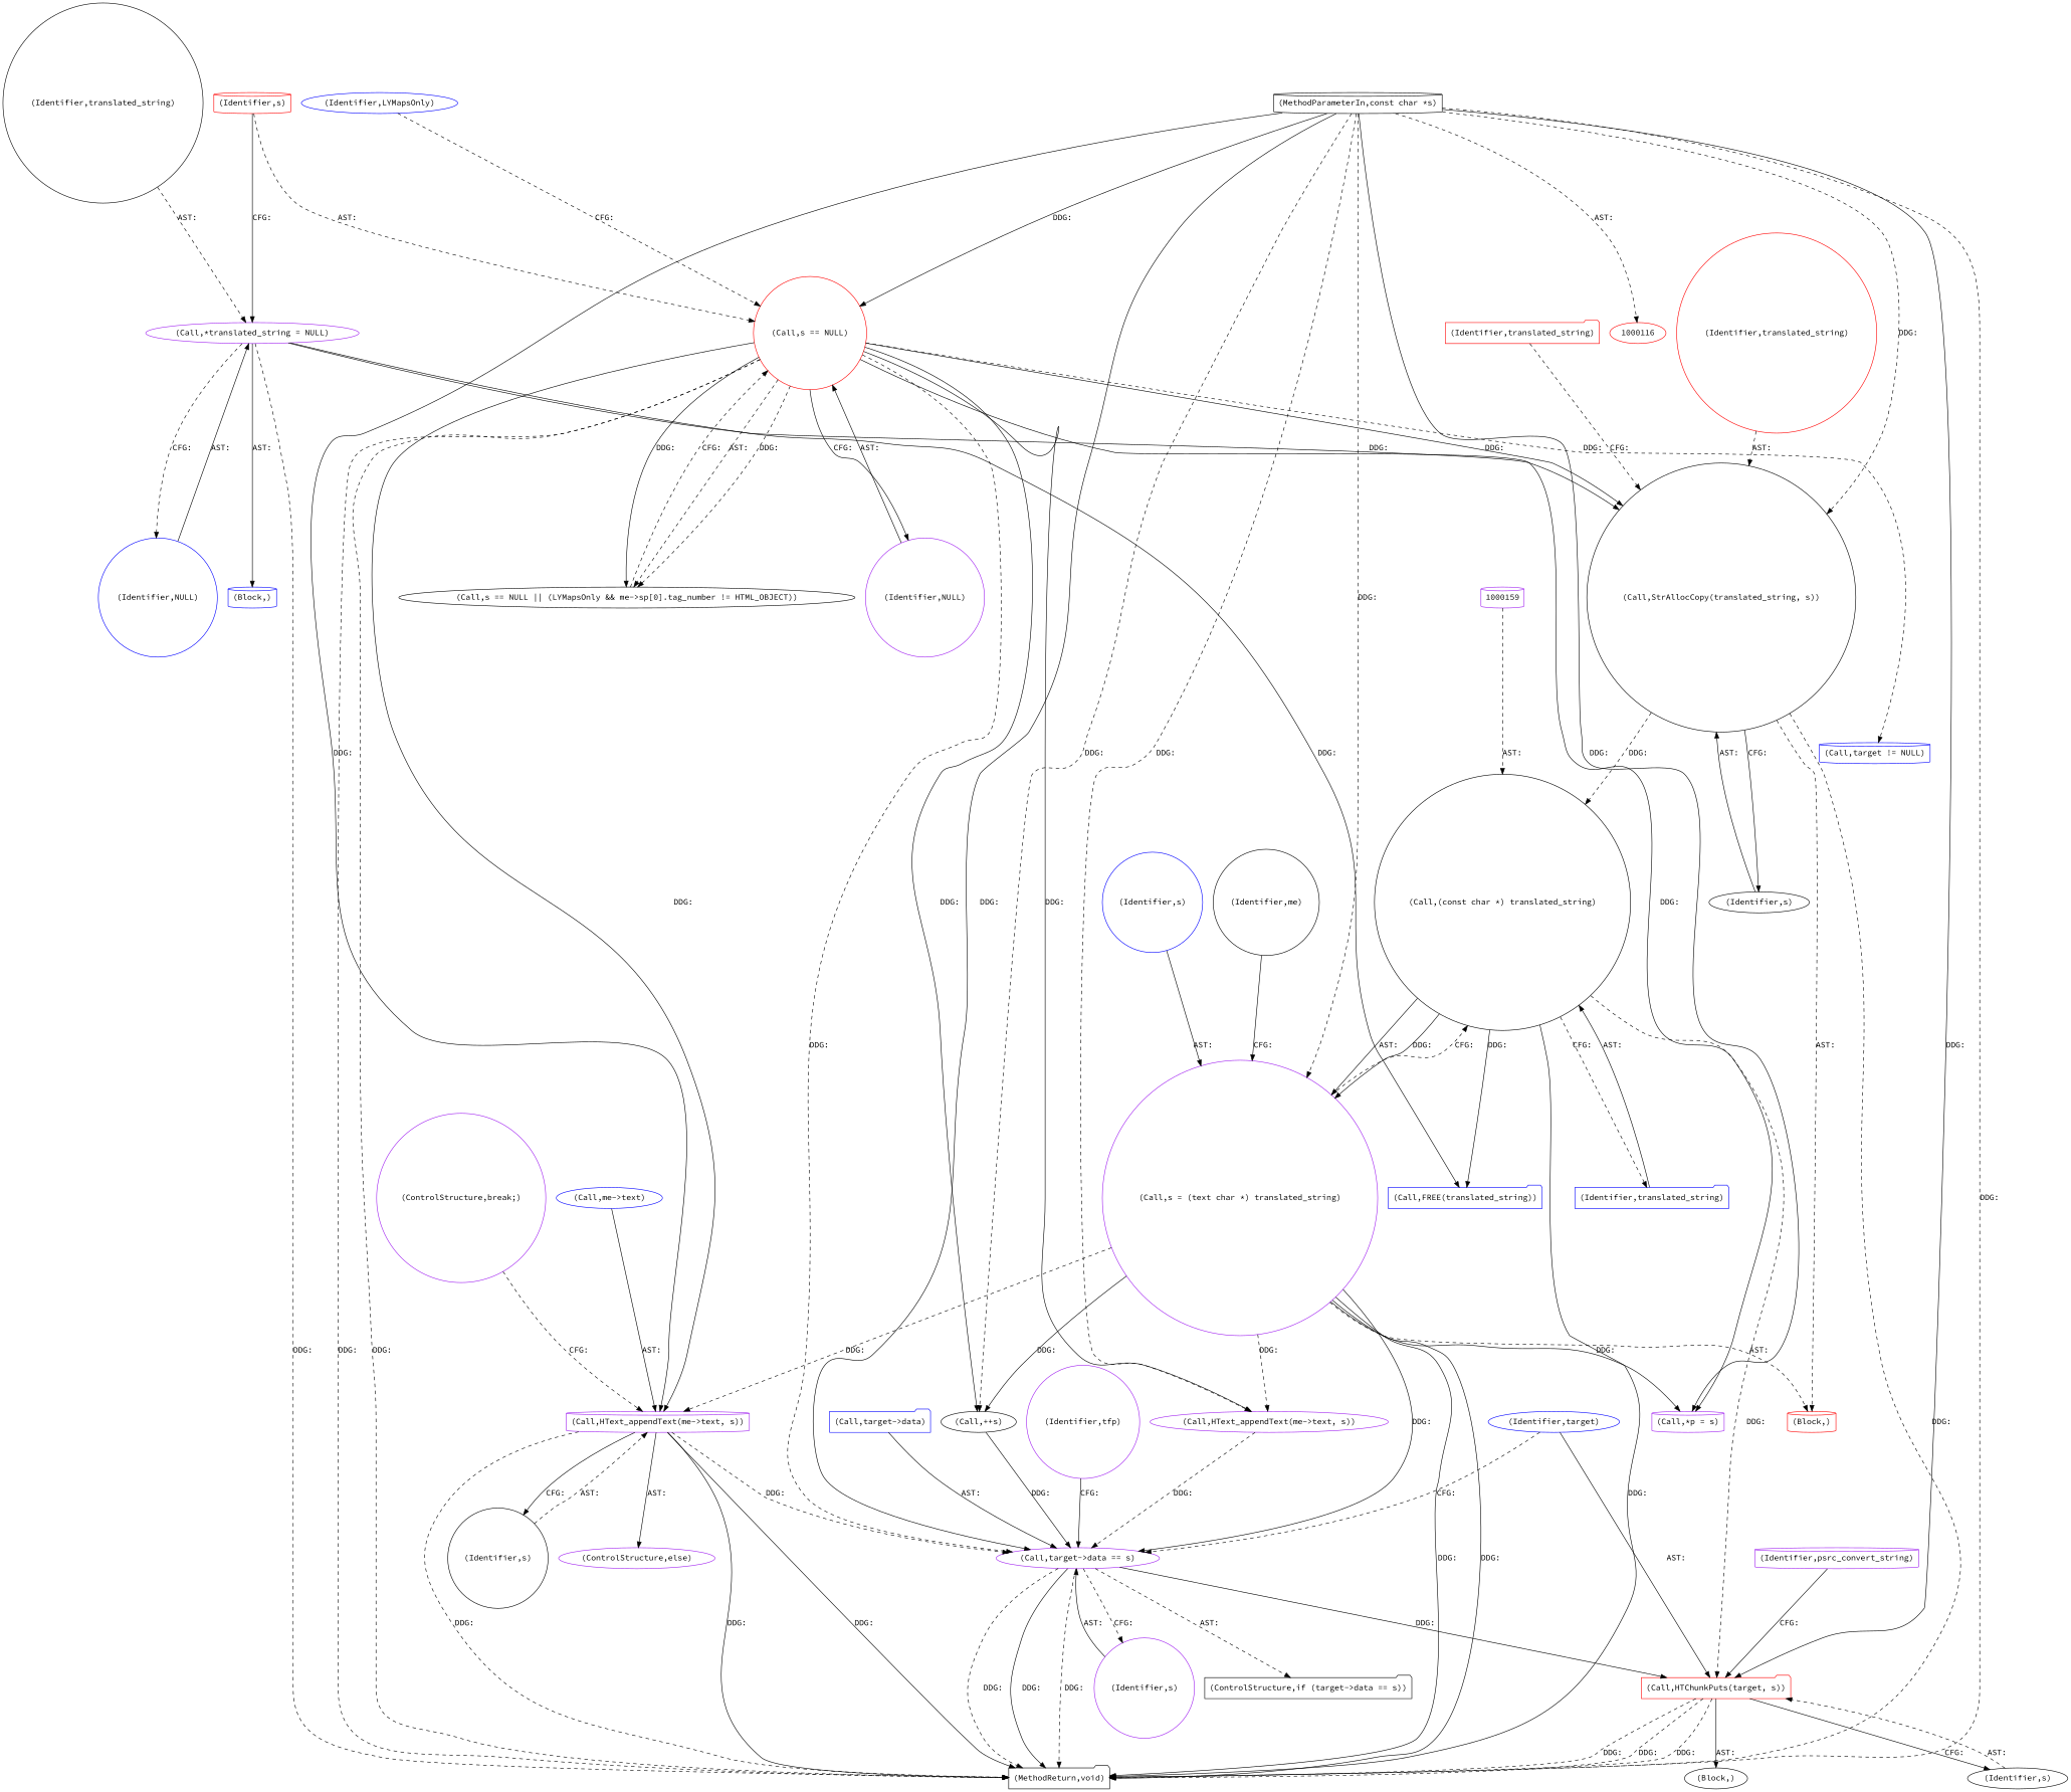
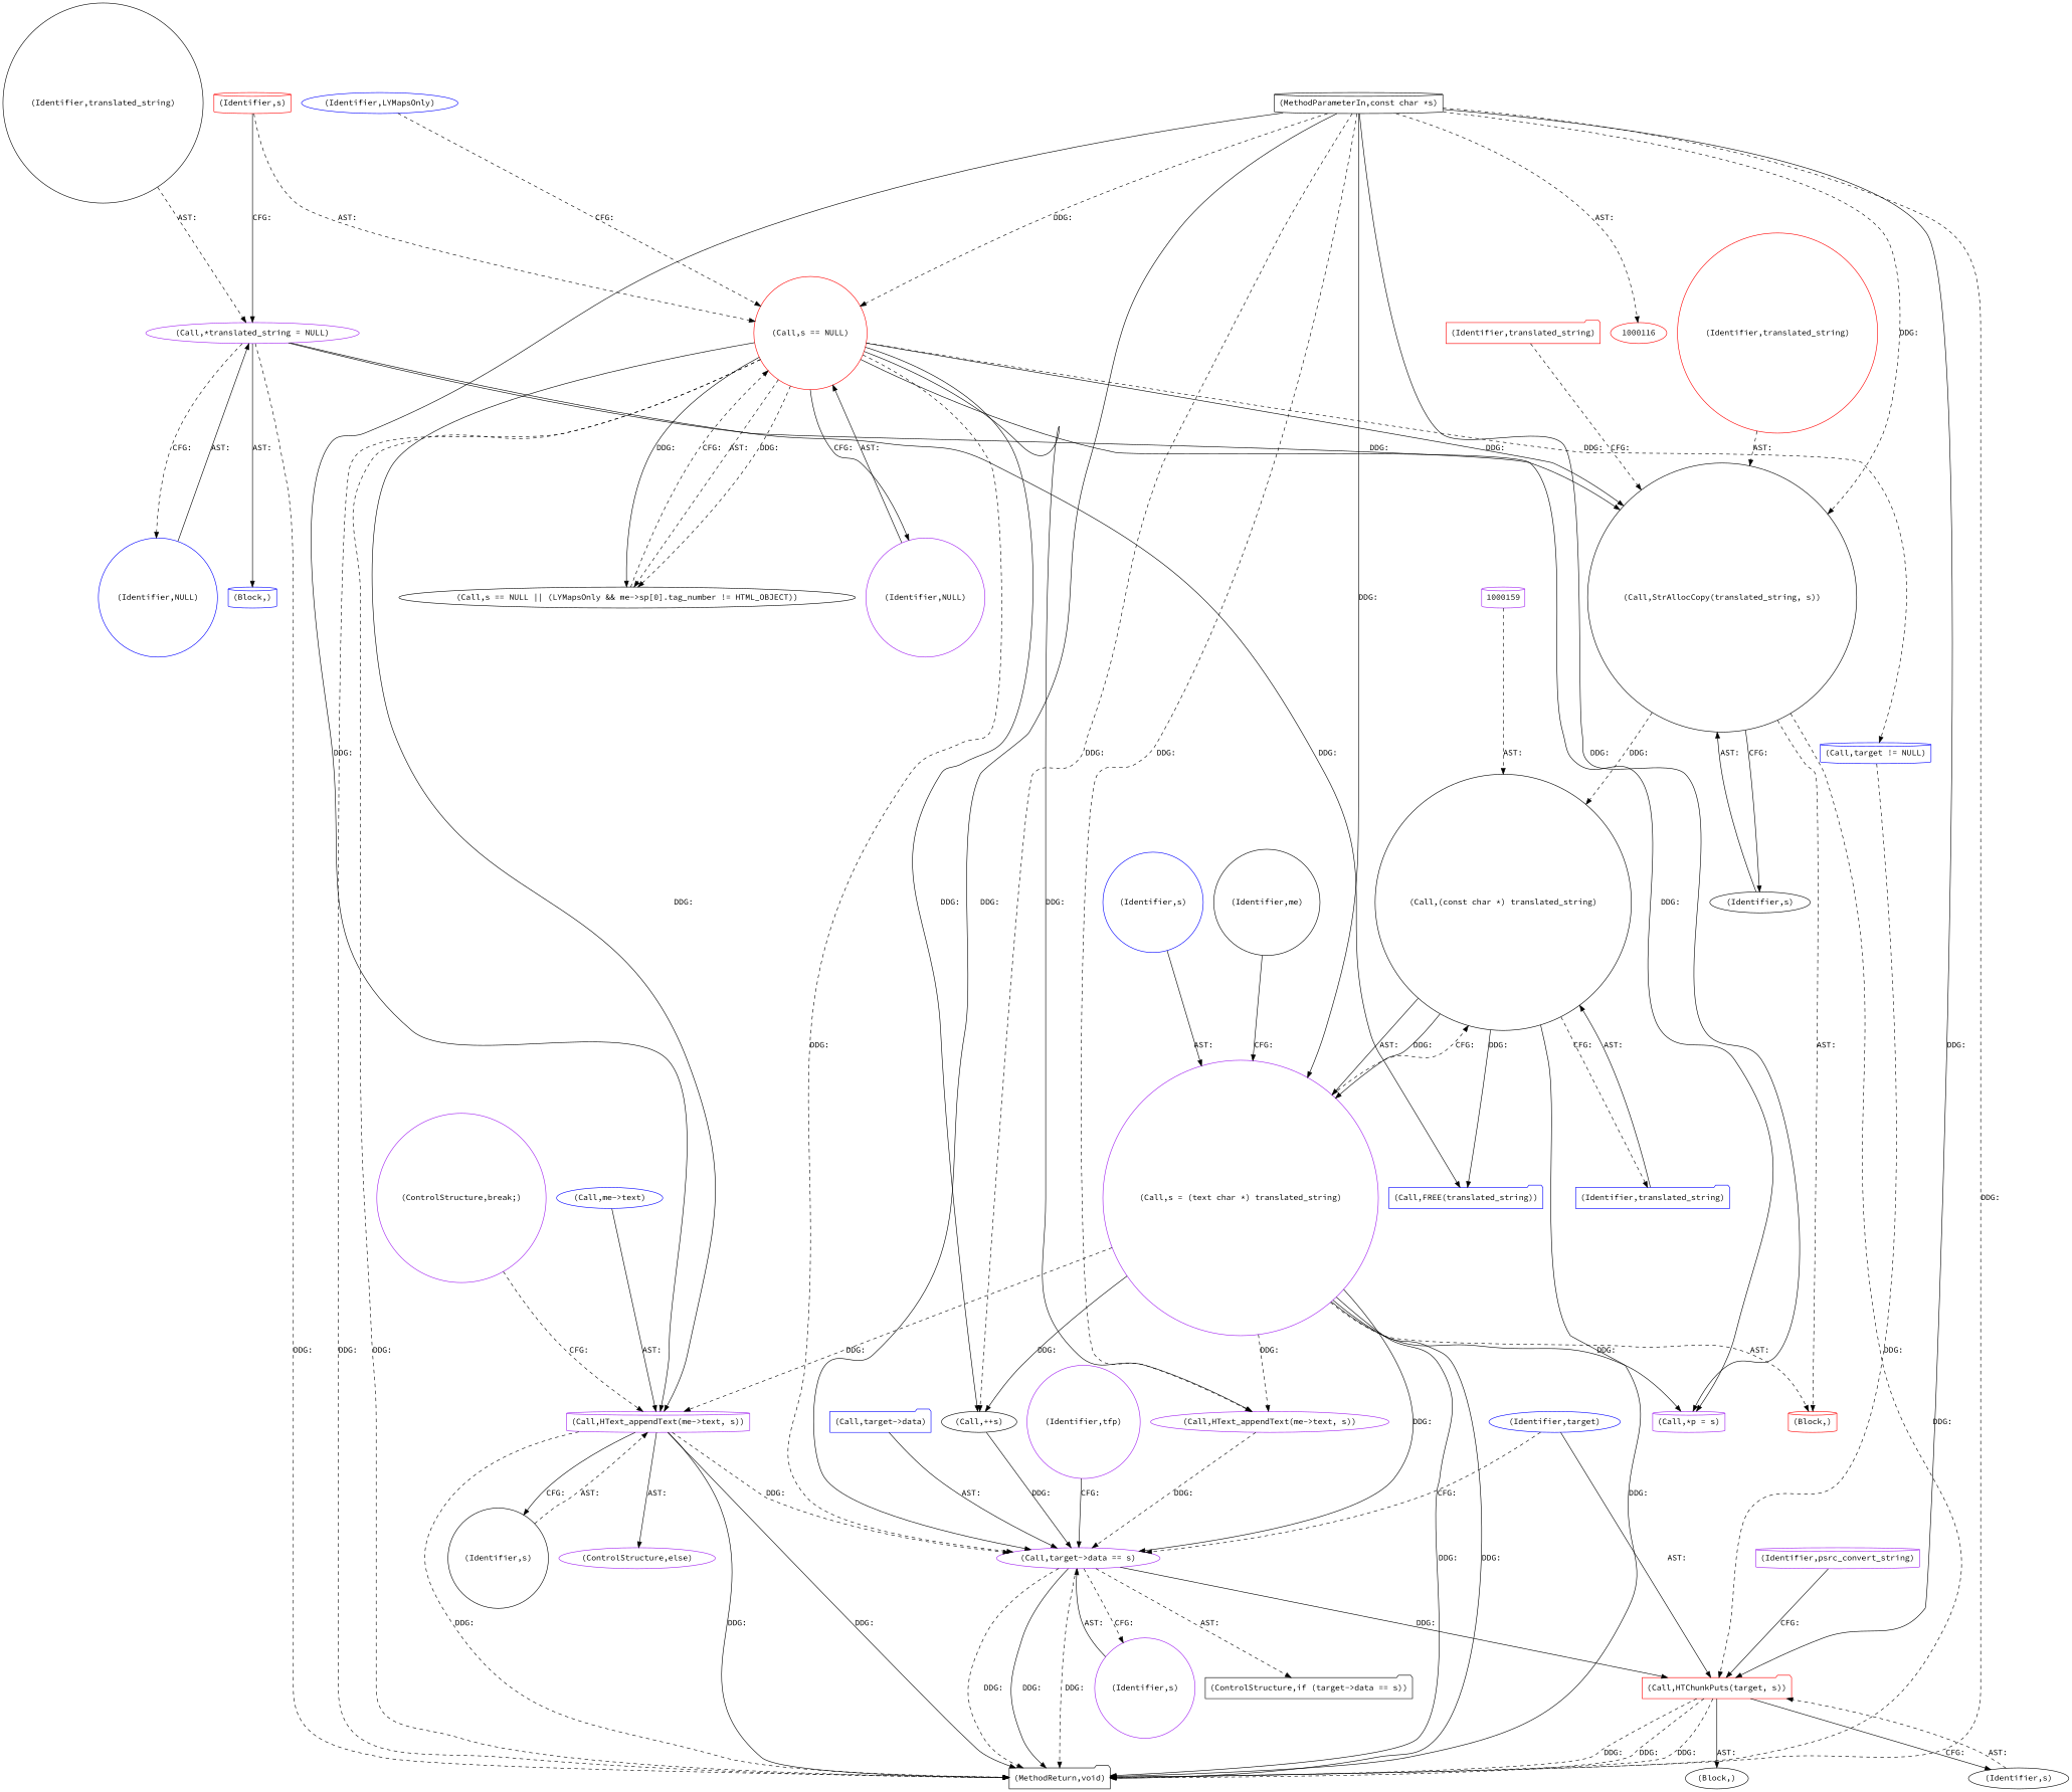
  digraph {
    fontname="Source Code Pro"
    node [color=purple fontname="Source Code Pro" shape=circle]
    edge [fontname="Source Code Pro" style=solid]
    n1 [label="(Call,HText_appendText(me->text, s))" shape=cylinder]
    n2 [label="(Call,target->data == s)" shape=ellipse]
    n3 [color=black label="(Identifier,s)"]
    n4 [color=black label="(MethodReturn,void)" shape=folder]
    n5 [label="(ControlStructure,else)" shape=ellipse]
    n6 [color=red label="(Call,HTChunkPuts(target, s))" shape=folder]
    n7 [label="(Identifier,s)"]
    n8 [color=black label="(ControlStructure,if (target->data == s))" shape=folder]
    n9 [label="(Call,s = (text char *) translated_string)"]
    n10 [color=black label="(Call,(const char *) translated_string)"]
    n11 [label="(Call,HText_appendText(me->text, s))" shape=ellipse]
    n12 [color=black label="(Call,++s)" shape=ellipse]
    n13 [label="(Call,*p = s)" shape=cylinder]
    n14 [color=red label="(Block,)" shape=cylinder]
    n15 [color=blue label="(Call,FREE(translated_string))" shape=folder]
    n16 [color=blue label="(Identifier,translated_string)" shape=folder]
    n17 [color=black label="(Call,StrAllocCopy(translated_string, s))"]
    n18 [color=black label="(Identifier,s)" shape=ellipse]
    n19 [label="(Call,*translated_string = NULL)" shape=ellipse]
    n20 [color=blue label="(Block,)" shape=cylinder]
    n21 [color=blue label="(Identifier,NULL)"]
    n22 [color=red label="(Call,s == NULL)"]
    n23 [color=blue label="(Call,target != NULL)" shape=cylinder]
    n24 [color=black label="(Call,s == NULL || (LYMapsOnly && me->sp[0].tag_number != HTML_OBJECT))" shape=ellipse]
    n25 [label="(Identifier,NULL)"]
    n26 [color=black label="(MethodParameterIn,const char *s)" shape=cylinder]
    1000116 [color=red shape=ellipse]
    n28 [color=black label="(Block,)" shape=ellipse]
    n29 [color=black label="(Identifier,s)" shape=ellipse]
    n30 [color=blue label="(Identifier,LYMapsOnly)" shape=ellipse]
    n31 [color=blue label="(Call,me->text)" shape=ellipse]
    n32 [color=blue label="(Identifier,s)"]
    n33 [color=blue label="(Call,target->data)" shape=folder]
    n34 [color=black label="(Identifier,translated_string)"]
    n35 [label="(Identifier,psrc_convert_string)" shape=cylinder]
    n36 [label="(Identifier,tfp)"]
    n37 [color=red label="(Identifier,translated_string)"]
    n38 [color=red label="(Identifier,translated_string)" shape=folder]
    n39 [label="(ControlStructure,break;)"]
    n40 [color=blue label="(Identifier,target)" shape=ellipse]
    n41 [color=red label="(Identifier,s)" shape=cylinder]
    n42 [color=black label="(Identifier,me)"]
    1000159 [shape=cylinder]
    n1 -> n2 [label="DDG: " style=dashed]
    n1 -> n3 [label="CFG: "]
    n1 -> n4 [label="DDG: " style=dashed]
    n1 -> n4 [label="DDG: "]
    n1 -> n4 [label="DDG: "]
    n1 -> n5 [label="AST: "]
    n2 -> n4 [label="DDG: "]
    n2 -> n4 [label="DDG: " style=dashed]
    n2 -> n4 [label="DDG: " style=dashed]
    n2 -> n6 [label="DDG: "]
    n2 -> n7 [label="CFG: " style=dashed]
    n2 -> n8 [label="AST: " style=dashed]
    n3 -> n1 [label="AST: " style=dashed]
    n6 -> n4 [label="DDG: " style=dashed]
    n6 -> n4 [label="DDG: " style=dashed]
    n6 -> n4 [label="DDG: " style=dashed]
    n6 -> n28 [label="AST: "]
    n6 -> n29 [label="CFG: "]
    n7 -> n2 [label="AST: "]
    n9 -> n1 [label="DDG: " style=dashed]
    n9 -> n2 [label="DDG: "]
    n9 -> n4 [label="DDG: "]
    n9 -> n4 [label="DDG: "]
    n9 -> n10 [label="CFG: " style=dashed]
    n9 -> n11 [label="DDG: " style=dashed]
    n9 -> n12 [label="DDG: "]
    n9 -> n13 [label="DDG: "]
    n9 -> n14 [label="AST: " style=dashed]
    n10 -> n4 [label="DDG: "]
    n10 -> n9 [label="AST: "]
    n10 -> n9 [label="DDG: "]
    n10 -> n15 [label="DDG: "]
    n10 -> n16 [label="CFG: " style=dashed]
    n11 -> n2 [label="DDG: " style=dashed]
    n12 -> n2 [label="DDG: "]
    n16 -> n10 [label="AST: "]
    n17 -> n4 [label="DDG: " style=dashed]
    n17 -> n10 [label="DDG: " style=dashed]
    n17 -> n14 [label="AST: " style=dashed]
    n17 -> n18 [label="CFG: "]
    n18 -> n17 [label="AST: "]
    n19 -> n4 [label="DDG: " style=dashed]
    n19 -> n15 [label="DDG: "]
    n19 -> n17 [label="DDG: "]
    n19 -> n20 [label="AST: "]
    n19 -> n21 [label="CFG: " style=dashed]
    n21 -> n19 [label="AST: "]
    n22 -> n1 [label="DDG: "]
    n22 -> n2 [label="DDG: " style=dashed]
    n22 -> n4 [label="DDG: " style=dashed]
    n22 -> n4 [label="DDG: " style=dashed]
    n22 -> n11 [label="DDG: "]
    n22 -> n12 [label="DDG: "]
    n22 -> n13 [label="DDG: "]
    n22 -> n17 [label="DDG: "]
    n22 -> n23 [label="DDG: " style=dashed]
    n22 -> n24 [label="AST: " style=dashed]
    n22 -> n24 [label="DDG: " style=dashed]
    n22 -> n24 [label="DDG: "]
    n22 -> n25 [label="CFG: "]
-   n10 -> n6 [label="DDG: " style=dashed]
+   n23 -> n6 [label="DDG: " style=dashed]
    n24 -> n22 [label="CFG: " style=dashed]
    n25 -> n22 [label="AST: "]
    n26 -> n1 [label="DDG: "]
    n26 -> n2 [label="DDG: "]
    n26 -> n4 [label="DDG: " style=dashed]
    n26 -> n6 [label="DDG: "]
-   n26 -> n9 [label="DDG: " style=dashed]
+   n26 -> n9 [label="DDG: "]
    n26 -> n11 [label="DDG: " style=dashed]
    n26 -> n12 [label="DDG: " style=dashed]
    n26 -> n13 [label="DDG: "]
    n26 -> n17 [label="DDG: " style=dashed]
-   n26 -> n22 [label="DDG: "]
+   n26 -> n22 [label="DDG: " style=dashed]
    n26 -> 1000116 [label="AST: " style=dashed]
    n29 -> n6 [label="AST: " style=dashed]
    n30 -> n22 [label="CFG: " style=dashed]
    n31 -> n1 [label="AST: "]
    n32 -> n9 [label="AST: "]
    n33 -> n2 [label="AST: "]
    n34 -> n19 [label="AST: " style=dashed]
    n35 -> n6 [label="CFG: "]
    n36 -> n2 [label="CFG: "]
    n37 -> n17 [label="AST: " style=dashed]
    n38 -> n17 [label="CFG: " style=dashed]
    n39 -> n1 [label="CFG: " style=dashed]
    n40 -> n2 [label="CFG: " style=dashed]
    n40 -> n6 [label="AST: "]
    n41 -> n19 [label="CFG: "]
    n41 -> n22 [label="AST: " style=dashed]
    n42 -> n9 [label="CFG: "]
    1000159 -> n10 [label="AST: " style=dashed]
  }
